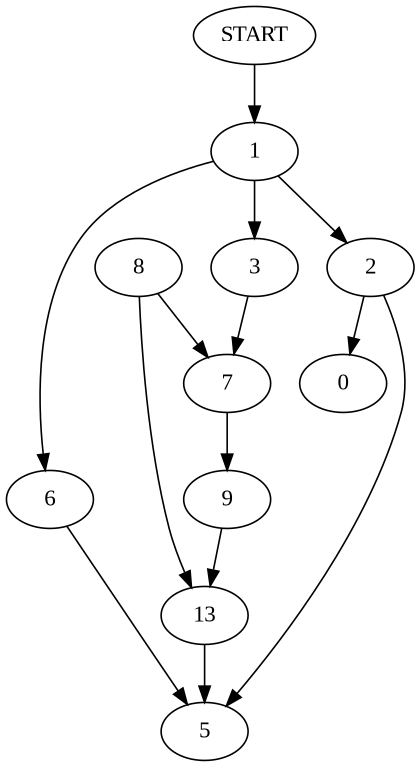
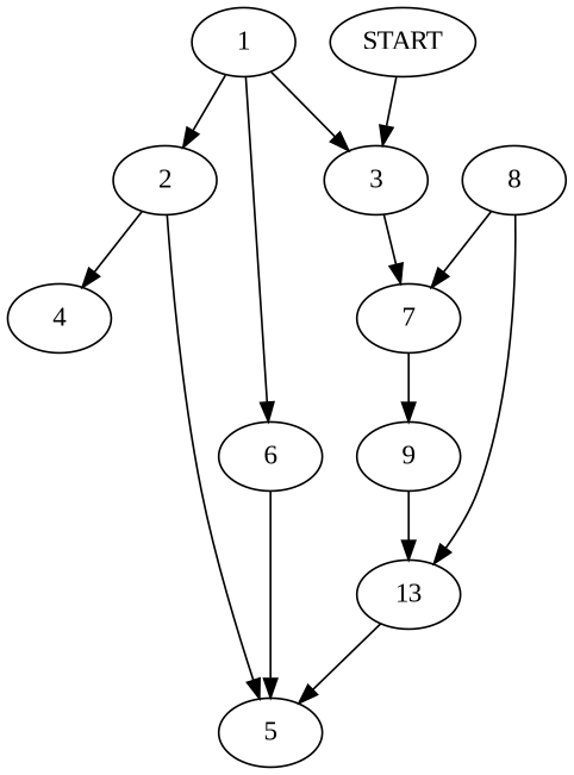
  digraph {
    fontname="Liberation Serif"
    node [fontname="Liberation Serif"]
    edge [fontname="Liberation Serif"]
    n1 [label=START]
    1
    2
    3
    6
-   4 [label=0]
+   4
    5
    7
    9
    8
    n11 [label=13]
-   n1 -> 1
+   n1 -> 3
    1 -> 2
    1 -> 3
    1 -> 6
    2 -> 4
    2 -> 5
    3 -> 7
    6 -> 5
    7 -> 9
    9 -> n11
    8 -> 7
    8 -> n11
    n11 -> 5
  }
